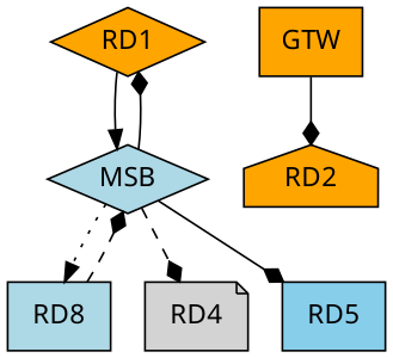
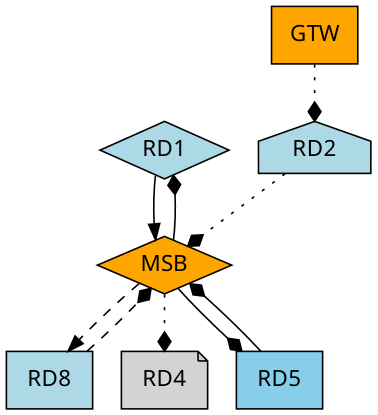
  strict digraph {
    fontname="Noto Sans"
    node [fillcolor=lightblue fontname="Noto Sans" shape=box style=filled]
    edge [arrowhead=diamond fontname="Noto Sans" style=solid]
-   n1 [fillcolor=orange label=RD1 shape=diamond]
-   n2 [label=MSB shape=diamond]
+   n1 [label=RD1 shape=diamond]
+   n2 [fillcolor=orange label=MSB shape=diamond]
    n3 [label=RD8]
    n4 [fillcolor=lightgrey label=RD4 shape=note]
    n5 [fillcolor=skyblue label=RD5]
-   n6 [fillcolor=orange label=RD2 shape=house]
+   n6 [label=RD2 shape=house]
    n7 [fillcolor=orange label=GTW]
    n1 -> n2 [arrowhead=normal]
    n2 -> n1
-   n2 -> n3 [arrowhead=normal style=dotted]
-   n2 -> n4 [style=dashed]
+   n2 -> n3 [arrowhead=normal style=dashed]
+   n2 -> n4 [style=dotted]
    n2 -> n5
    n3 -> n2 [style=dashed]
-   n7 -> n6
+   n5 -> n2
+   n6 -> n2 [style=dotted]
+   n7 -> n6 [style=dotted]
  }
